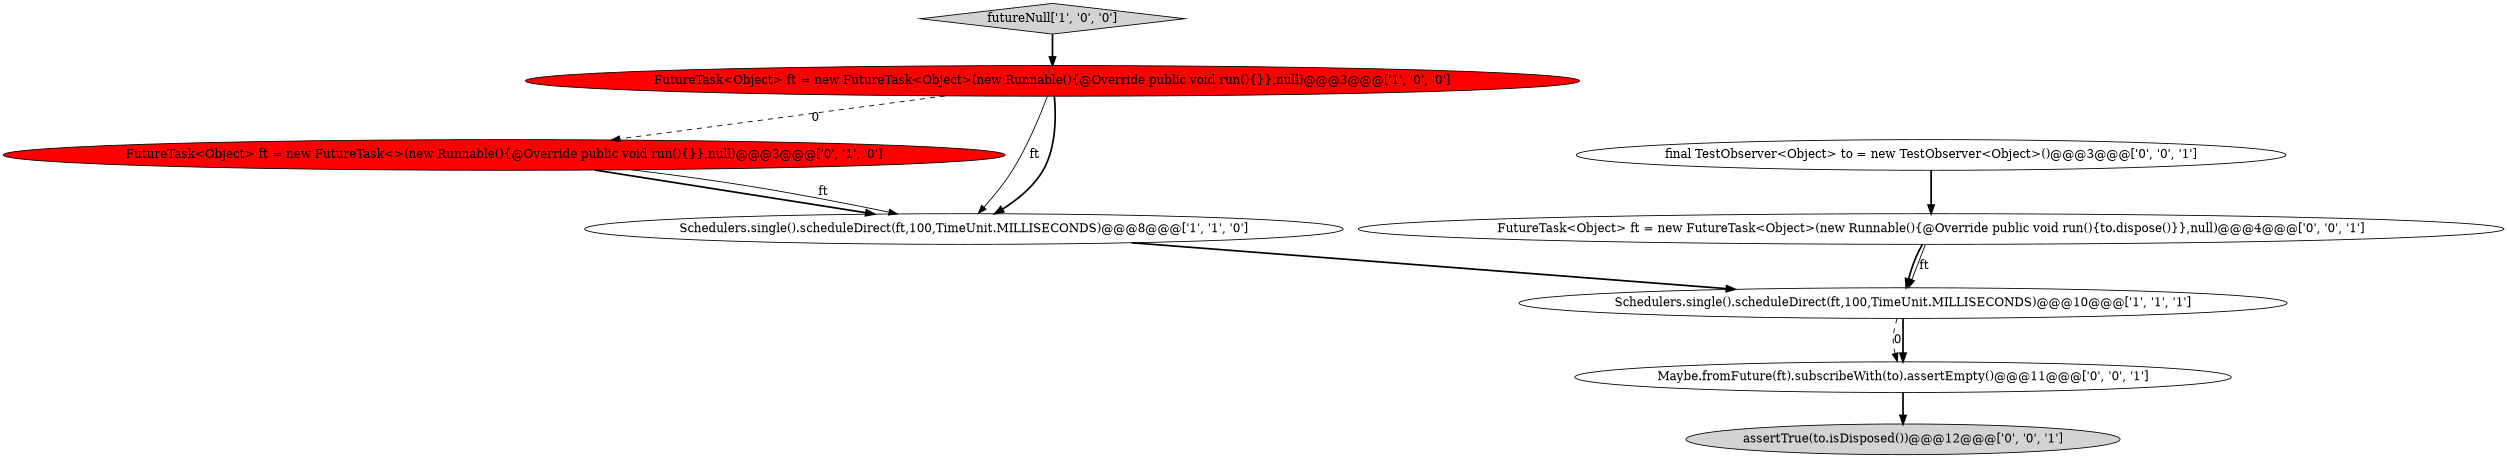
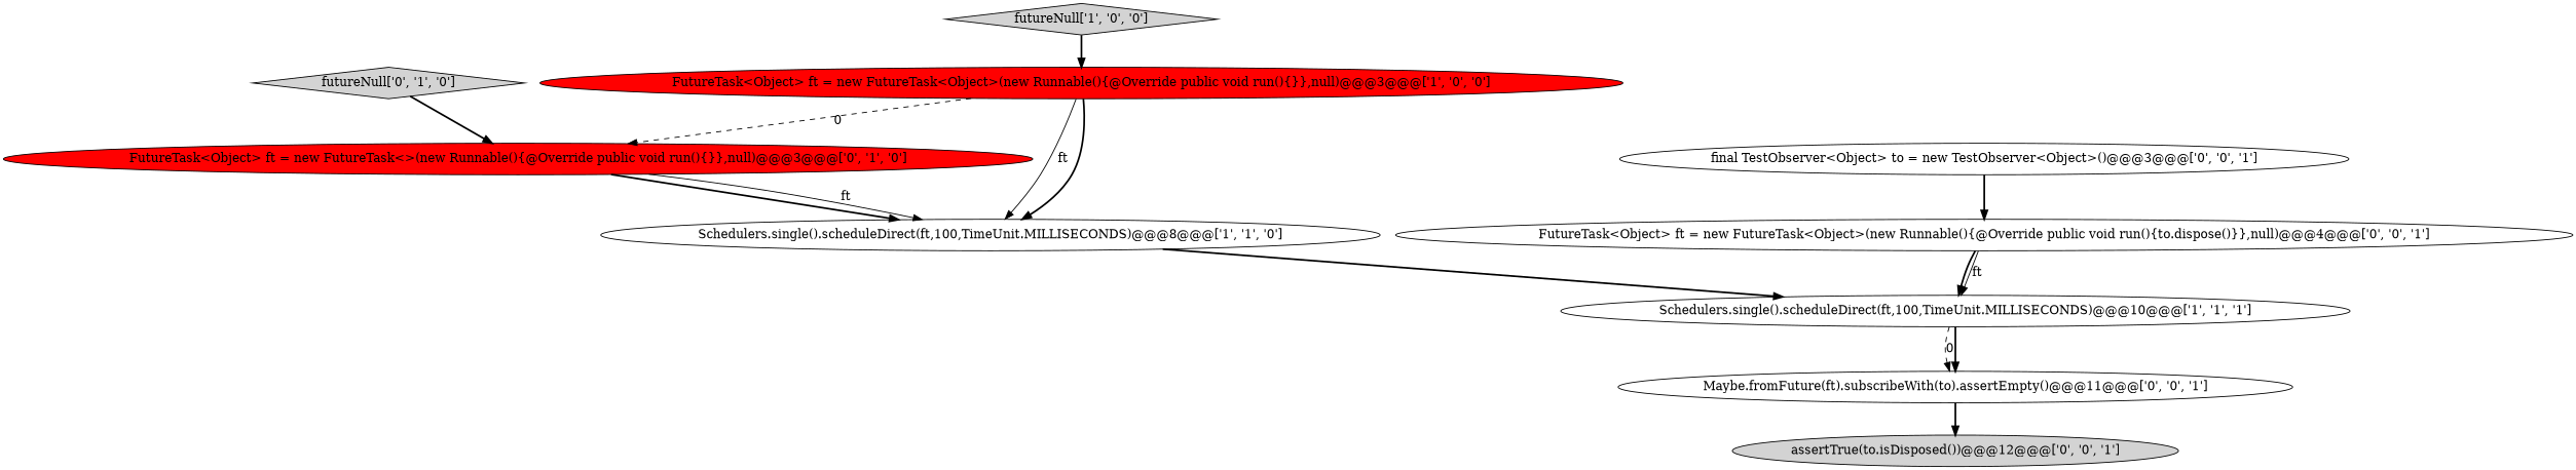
  digraph {
    node [fillcolor=white shape=ellipse style=filled]
    edge [style=bold]
    n1 [label="FutureTask<Object> ft = new FutureTask<Object>(new Runnable(){@Override public void run(){to.dispose()}},null)@@@4@@@['0', '0', '1']"]
    n2 [label="Schedulers.single().scheduleDirect(ft,100,TimeUnit.MILLISECONDS)@@@10@@@['1', '1', '1']"]
    n3 [label="Maybe.fromFuture(ft).subscribeWith(to).assertEmpty()@@@11@@@['0', '0', '1']"]
    n4 [fillcolor=lightgray label="futureNull['1', '0', '0']" shape=diamond]
    n5 [fillcolor=red label="FutureTask<Object> ft = new FutureTask<Object>(new Runnable(){@Override public void run(){}},null)@@@3@@@['1', '0', '0']"]
    n6 [fillcolor=red label="FutureTask<Object> ft = new FutureTask<>(new Runnable(){@Override public void run(){}},null)@@@3@@@['0', '1', '0']"]
    n7 [label="Schedulers.single().scheduleDirect(ft,100,TimeUnit.MILLISECONDS)@@@8@@@['1', '1', '0']"]
    n8 [label="final TestObserver<Object> to = new TestObserver<Object>()@@@3@@@['0', '0', '1']"]
+   n9 [fillcolor=lightgray label="futureNull['0', '1', '0']" shape=diamond]
    n10 [fillcolor=lightgray label="assertTrue(to.isDisposed())@@@12@@@['0', '0', '1']"]
    n1 -> n2
    n1 -> n2 [label=ft style=solid]
    n2 -> n3 [label=0 style=dashed]
    n2 -> n3
    n3 -> n10
    n4 -> n5
    n5 -> n6 [label=0 style=dashed]
    n5 -> n7 [label=ft style=solid]
    n5 -> n7
    n6 -> n7
    n6 -> n7 [label=ft style=solid]
    n7 -> n2
    n8 -> n1
+   n9 -> n6
  }
